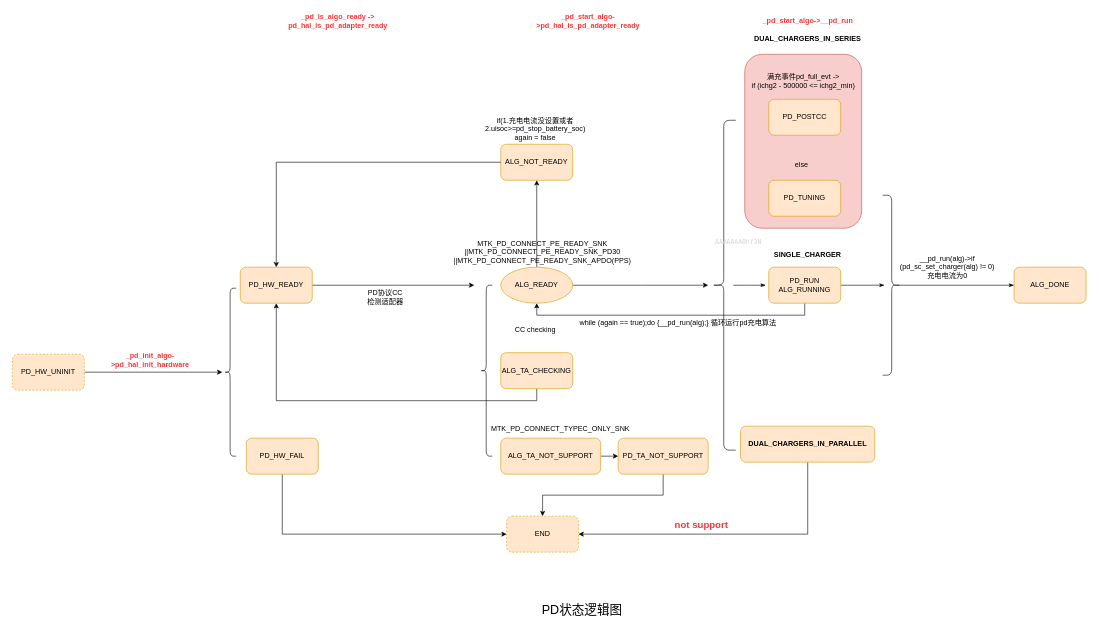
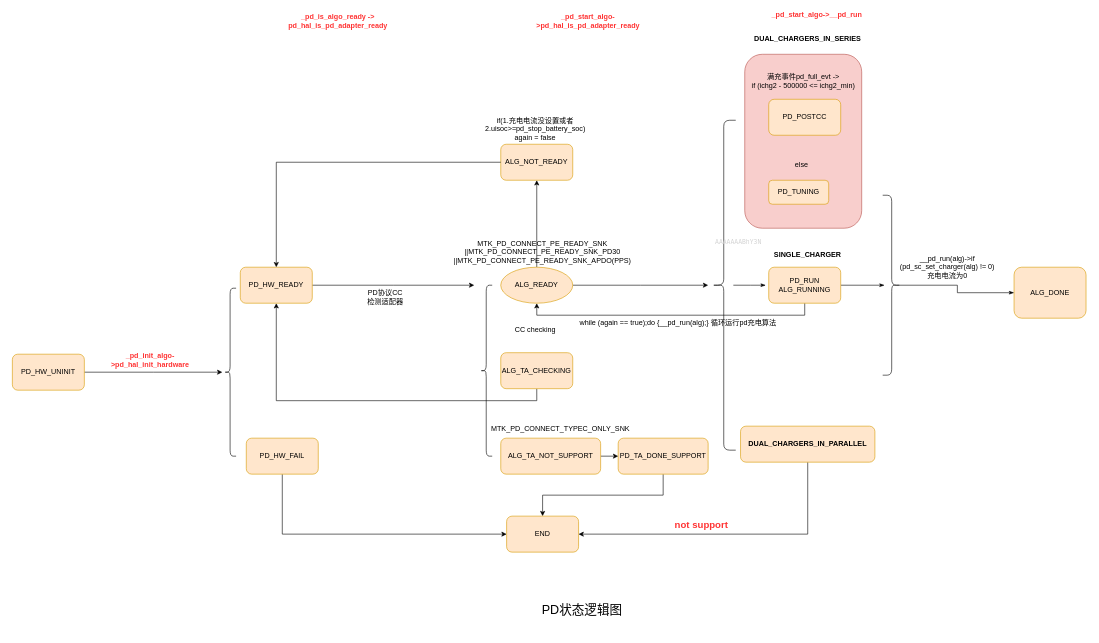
  <mxCell id="0" />
  <mxCell id="1" parent="0" />
  <mxCell id="2" value="" style="rounded=1;whiteSpace=wrap;html=1;fillColor=#f8cecc;strokeColor=#b85450;" parent="1" vertex="1"><mxGeometry x="1241" y="90" width="195" height="290" as="geometry" /></mxCell>
  <mxCell id="3" style="edgeStyle=orthogonalEdgeStyle;rounded=0;orthogonalLoop=1;jettySize=auto;html=1;exitX=0.5;exitY=1;exitDx=0;exitDy=0;entryX=0.5;entryY=1;entryDx=0;entryDy=0;" parent="1" source="4" target="19" edge="1"><mxGeometry relative="1" as="geometry" /></mxCell>
  <mxCell id="4" value="&lt;span style=&quot;&quot;&gt;ALG_TA_CHECKING&lt;/span&gt;" style="rounded=1;whiteSpace=wrap;html=1;fillColor=#ffe6cc;strokeColor=#d79b00;" parent="1" vertex="1"><mxGeometry x="834.25" y="587.5" width="120" height="60" as="geometry" /></mxCell>
  <mxCell id="5" value="&lt;div&gt;ALG_NOT_READY&lt;/div&gt;" style="rounded=1;whiteSpace=wrap;html=1;fillColor=#ffe6cc;strokeColor=#d79b00;" parent="1" vertex="1"><mxGeometry x="834.25" y="240" width="120" height="60" as="geometry" /></mxCell>
  <mxCell id="6" style="edgeStyle=orthogonalEdgeStyle;rounded=0;orthogonalLoop=1;jettySize=auto;html=1;exitX=1;exitY=0.5;exitDx=0;exitDy=0;entryX=0.9;entryY=0.5;entryDx=0;entryDy=0;entryPerimeter=0;endArrow=classicThin;endFill=1;" parent="1" source="8" target="26" edge="1"><mxGeometry relative="1" as="geometry" /></mxCell>
  <mxCell id="7" style="edgeStyle=orthogonalEdgeStyle;rounded=0;orthogonalLoop=1;jettySize=auto;html=1;exitX=0.5;exitY=1;exitDx=0;exitDy=0;entryX=0.5;entryY=1;entryDx=0;entryDy=0;" parent="1" source="8" target="33" edge="1"><mxGeometry relative="1" as="geometry" /></mxCell>
  <mxCell id="8" value="&lt;div&gt;PD_RUN&lt;/div&gt;&lt;div&gt;ALG_RUNNING&lt;br&gt;&lt;/div&gt;" style="rounded=1;whiteSpace=wrap;html=1;fillColor=#ffe6cc;strokeColor=#d79b00;" parent="1" vertex="1"><mxGeometry x="1281" y="445" width="120" height="60" as="geometry" /></mxCell>
  <mxCell id="9" value="&lt;div&gt;PD_POSTCC&lt;/div&gt;" style="rounded=1;whiteSpace=wrap;html=1;fillColor=#ffe6cc;strokeColor=#d79b00;" parent="1" vertex="1"><mxGeometry x="1281" y="165" width="120" height="60" as="geometry" /></mxCell>
  <mxCell id="10" style="edgeStyle=orthogonalEdgeStyle;rounded=0;orthogonalLoop=1;jettySize=auto;html=1;exitX=0.5;exitY=1;exitDx=0;exitDy=0;entryX=0.5;entryY=0;entryDx=0;entryDy=0;fontColor=#FF3333;" parent="1" source="11" target="34" edge="1"><mxGeometry relative="1" as="geometry" /></mxCell>
- <mxCell id="11" value="&lt;div&gt;PD_TA_NOT_SUPPORT&lt;/div&gt;" style="rounded=1;whiteSpace=wrap;html=1;fillColor=#ffe6cc;strokeColor=#d79b00;" parent="1" vertex="1"><mxGeometry x="1030" y="730" width="150" height="60" as="geometry" /></mxCell>
+ <mxCell id="11" value="&lt;div&gt;PD_TA_DONE_SUPPORT&lt;/div&gt;" style="rounded=1;whiteSpace=wrap;html=1;fillColor=#ffe6cc;strokeColor=#d79b00;" parent="1" vertex="1"><mxGeometry x="1030" y="730" width="150" height="60" as="geometry" /></mxCell>
  <mxCell id="12" value="MTK_PD_CONNECT_TYPEC_ONLY_SNK" style="text;html=1;strokeColor=none;fillColor=none;align=center;verticalAlign=middle;whiteSpace=wrap;rounded=0;" parent="1" vertex="1"><mxGeometry x="904" y="700" width="60" height="30" as="geometry" /></mxCell>
  <mxCell id="13" value="&lt;b&gt;&lt;font color=&quot;#ff3333&quot;&gt;_pd_is_algo_ready -&amp;gt;&lt;br&gt;pd_hal_is_pd_adapter_ready&lt;/font&gt;&lt;/b&gt;" style="text;html=1;strokeColor=none;fillColor=none;align=center;verticalAlign=middle;whiteSpace=wrap;rounded=0;" parent="1" vertex="1"><mxGeometry x="498.25" y="20" width="130" height="30" as="geometry" /></mxCell>
  <mxCell id="14" style="edgeStyle=orthogonalEdgeStyle;rounded=0;orthogonalLoop=1;jettySize=auto;html=1;exitX=0.9;exitY=0.5;exitDx=0;exitDy=0;exitPerimeter=0;endArrow=classicThin;endFill=1;" parent="1" source="15" edge="1"><mxGeometry relative="1" as="geometry"><mxPoint x="1276" y="475" as="targetPoint" /></mxGeometry></mxCell>
  <mxCell id="15" value="" style="shape=curlyBracket;whiteSpace=wrap;html=1;rounded=1;" parent="1" vertex="1"><mxGeometry x="1186" y="200" width="40" height="550" as="geometry" /></mxCell>
  <mxCell id="16" value="&lt;div&gt;MTK_PD_CONNECT_PE_READY_SNK ||&lt;span style=&quot;background-color: initial;&quot;&gt;MTK_PD_CONNECT_PE_READY_SNK_PD30 ||&lt;/span&gt;&lt;span style=&quot;background-color: initial;&quot;&gt;MTK_PD_CONNECT_PE_READY_SNK_APDO(PPS)&lt;/span&gt;&lt;/div&gt;" style="text;html=1;strokeColor=none;fillColor=none;align=center;verticalAlign=middle;whiteSpace=wrap;rounded=0;" parent="1" vertex="1"><mxGeometry x="894.13" y="400" width="19.75" height="40" as="geometry" /></mxCell>
  <mxCell id="17" value="&lt;div&gt;if(1.充电电流没设置或者&lt;/div&gt;&lt;div&gt;&lt;span&gt;&lt;/span&gt;2.uisoc&amp;gt;=pd_stop_battery_soc)&lt;/div&gt;&lt;div&gt;again = false&lt;/div&gt;" style="text;html=1;strokeColor=none;fillColor=none;align=center;verticalAlign=middle;whiteSpace=wrap;rounded=0;" parent="1" vertex="1"><mxGeometry x="792" y="200" width="200" height="30" as="geometry" /></mxCell>
  <mxCell id="18" style="edgeStyle=orthogonalEdgeStyle;rounded=0;orthogonalLoop=1;jettySize=auto;html=1;exitX=1;exitY=0.5;exitDx=0;exitDy=0;" parent="1" source="19" edge="1"><mxGeometry relative="1" as="geometry"><mxPoint x="790" y="475" as="targetPoint" /></mxGeometry></mxCell>
  <mxCell id="19" value="PD_HW_READY" style="rounded=1;whiteSpace=wrap;html=1;fillColor=#ffe6cc;strokeColor=#d79b00;" parent="1" vertex="1"><mxGeometry x="400" y="445" width="120" height="60" as="geometry" /></mxCell>
  <mxCell id="20" value="PD协议CC检测适配器" style="text;html=1;strokeColor=none;fillColor=none;align=center;verticalAlign=middle;whiteSpace=wrap;rounded=0;" parent="1" vertex="1"><mxGeometry x="610" y="480" width="63.5" height="30" as="geometry" /></mxCell>
- <mxCell id="21" value="&lt;div&gt;ALG_DONE&lt;/div&gt;" style="rounded=1;whiteSpace=wrap;html=1;fillColor=#ffe6cc;strokeColor=#d79b00;" parent="1" vertex="1"><mxGeometry x="1690" y="445" width="120" height="60" as="geometry" /></mxCell>
+ <mxCell id="21" value="&lt;div&gt;ALG_DONE&lt;/div&gt;" style="rounded=1;whiteSpace=wrap;html=1;fillColor=#ffe6cc;strokeColor=#d79b00;" parent="1" vertex="1"><mxGeometry x="1690" y="445" width="120" height="85" as="geometry" /></mxCell>
  <mxCell id="22" value="满充事件pd_full_evt -&amp;gt;&lt;br&gt;if (ichg2 - 500000 &amp;lt;= ichg2_min)" style="text;html=1;strokeColor=none;fillColor=none;align=center;verticalAlign=middle;whiteSpace=wrap;rounded=0;" parent="1" vertex="1"><mxGeometry x="1228.5" y="120" width="220" height="30" as="geometry" /></mxCell>
- <mxCell id="23" value="&lt;div&gt;PD_TUNING&lt;/div&gt;" style="rounded=1;whiteSpace=wrap;html=1;fillColor=#ffe6cc;strokeColor=#d79b00;" parent="1" vertex="1"><mxGeometry x="1281" y="300" width="120" height="60" as="geometry" /></mxCell>
+ <mxCell id="23" value="&lt;div&gt;PD_TUNING&lt;/div&gt;" style="rounded=1;whiteSpace=wrap;html=1;fillColor=#ffe6cc;strokeColor=#d79b00;" parent="1" vertex="1"><mxGeometry x="1281" y="300" width="100" height="40" as="geometry" /></mxCell>
  <mxCell id="24" value="else" style="text;html=1;strokeColor=none;fillColor=none;align=center;verticalAlign=middle;whiteSpace=wrap;rounded=0;" parent="1" vertex="1"><mxGeometry x="1306" y="260" width="60" height="30" as="geometry" /></mxCell>
  <mxCell id="25" style="edgeStyle=orthogonalEdgeStyle;rounded=0;orthogonalLoop=1;jettySize=auto;html=1;exitX=0.1;exitY=0.5;exitDx=0;exitDy=0;exitPerimeter=0;entryX=0;entryY=0.5;entryDx=0;entryDy=0;endArrow=classicThin;endFill=1;" parent="1" source="26" target="21" edge="1"><mxGeometry relative="1" as="geometry" /></mxCell>
  <mxCell id="26" value="" style="shape=curlyBracket;whiteSpace=wrap;html=1;rounded=1;flipH=1;" parent="1" vertex="1"><mxGeometry x="1471" y="325" width="30" height="300" as="geometry" /></mxCell>
  <mxCell id="27" value="__pd_run(alg)-&amp;gt;if (pd_sc_set_charger(alg) != 0)&lt;br&gt;充电电流为0" style="text;html=1;strokeColor=none;fillColor=none;align=center;verticalAlign=middle;whiteSpace=wrap;rounded=0;" parent="1" vertex="1"><mxGeometry x="1474" y="430" width="210" height="30" as="geometry" /></mxCell>
  <mxCell id="28" value="&lt;b&gt;DUAL_CHARGERS_IN_SERIES&lt;/b&gt;" style="text;html=1;strokeColor=none;fillColor=none;align=center;verticalAlign=middle;whiteSpace=wrap;rounded=0;" parent="1" vertex="1"><mxGeometry x="1316" y="50" width="60" height="30" as="geometry" /></mxCell>
  <mxCell id="29" value="&lt;b&gt;SINGLE_CHARGER&lt;/b&gt;" style="text;html=1;strokeColor=none;fillColor=none;align=center;verticalAlign=middle;whiteSpace=wrap;rounded=0;" parent="1" vertex="1"><mxGeometry x="1316" y="410" width="60" height="30" as="geometry" /></mxCell>
  <mxCell id="30" value="&lt;font style=&quot;font-size: 21px;&quot;&gt;PD状态逻辑图&lt;/font&gt;" style="text;html=1;strokeColor=none;fillColor=none;align=center;verticalAlign=middle;whiteSpace=wrap;rounded=0;" parent="1" vertex="1"><mxGeometry x="880" y="980" width="180" height="70" as="geometry" /></mxCell>
  <mxCell id="31" style="edgeStyle=orthogonalEdgeStyle;rounded=0;orthogonalLoop=1;jettySize=auto;html=1;exitX=0.5;exitY=0;exitDx=0;exitDy=0;entryX=0.5;entryY=1;entryDx=0;entryDy=0;" parent="1" source="33" target="5" edge="1"><mxGeometry relative="1" as="geometry" /></mxCell>
  <mxCell id="32" style="edgeStyle=orthogonalEdgeStyle;rounded=0;orthogonalLoop=1;jettySize=auto;html=1;exitX=1;exitY=0.5;exitDx=0;exitDy=0;" parent="1" source="33" edge="1"><mxGeometry relative="1" as="geometry"><mxPoint x="1180" y="475" as="targetPoint" /></mxGeometry></mxCell>
  <mxCell id="33" value="ALG_READY" style="ellipse;whiteSpace=wrap;html=1;fillColor=#ffe6cc;strokeColor=#d79b00;" parent="1" vertex="1"><mxGeometry x="834.25" y="445" width="120" height="60" as="geometry" /></mxCell>
- <mxCell id="34" value="&lt;span style=&quot;&quot;&gt;END&lt;/span&gt;" style="rounded=1;whiteSpace=wrap;html=1;fillColor=#ffe6cc;strokeColor=#d79b00;dashed=1;" parent="1" vertex="1"><mxGeometry x="844" y="860" width="120" height="60" as="geometry" /></mxCell>
+ <mxCell id="34" value="&lt;span style=&quot;&quot;&gt;END&lt;/span&gt;" style="rounded=1;whiteSpace=wrap;html=1;fillColor=#ffe6cc;strokeColor=#d79b00;" parent="1" vertex="1"><mxGeometry x="844" y="860" width="120" height="60" as="geometry" /></mxCell>
  <mxCell id="35" style="edgeStyle=orthogonalEdgeStyle;rounded=0;orthogonalLoop=1;jettySize=auto;html=1;exitX=1;exitY=0.5;exitDx=0;exitDy=0;entryX=0;entryY=0.5;entryDx=0;entryDy=0;" parent="1" source="36" target="11" edge="1"><mxGeometry relative="1" as="geometry" /></mxCell>
  <mxCell id="36" value="ALG_TA_NOT_SUPPORT" style="rounded=1;whiteSpace=wrap;html=1;fillColor=#ffe6cc;strokeColor=#d79b00;" parent="1" vertex="1"><mxGeometry x="834.25" y="730" width="166.5" height="60" as="geometry" /></mxCell>
  <mxCell id="37" value="" style="edgeStyle=elbowEdgeStyle;elbow=vertical;endArrow=classic;html=1;rounded=0;entryX=0.5;entryY=0;entryDx=0;entryDy=0;exitX=0;exitY=0.5;exitDx=0;exitDy=0;" parent="1" source="5" target="19" edge="1"><mxGeometry width="50" height="50" relative="1" as="geometry"><mxPoint x="840" y="380" as="sourcePoint" /><mxPoint x="890" y="330" as="targetPoint" /><Array as="points"><mxPoint x="660" y="270" /></Array></mxGeometry></mxCell>
  <mxCell id="38" value="CC checking" style="text;html=1;strokeColor=none;fillColor=none;align=center;verticalAlign=middle;whiteSpace=wrap;rounded=0;" parent="1" vertex="1"><mxGeometry x="844" y="535" width="96" height="30" as="geometry" /></mxCell>
  <mxCell id="39" value="&lt;b&gt;&lt;font color=&quot;#ff3333&quot;&gt;_pd_start_algo-&amp;gt;pd_hal_is_pd_adapter_ready&lt;/font&gt;&lt;/b&gt;" style="text;html=1;strokeColor=none;fillColor=none;align=center;verticalAlign=middle;whiteSpace=wrap;rounded=0;" parent="1" vertex="1"><mxGeometry x="860" y="20" width="240" height="30" as="geometry" /></mxCell>
  <mxCell id="40" style="edgeStyle=orthogonalEdgeStyle;rounded=0;orthogonalLoop=1;jettySize=auto;html=1;exitX=1;exitY=0.5;exitDx=0;exitDy=0;" parent="1" source="41" edge="1"><mxGeometry relative="1" as="geometry"><mxPoint x="370" y="620" as="targetPoint" /></mxGeometry></mxCell>
- <mxCell id="41" value="PD_HW_UNINIT" style="rounded=1;whiteSpace=wrap;html=1;fillColor=#ffe6cc;strokeColor=#d79b00;dashed=1;" parent="1" vertex="1"><mxGeometry x="20" y="590" width="120" height="60" as="geometry" /></mxCell>
+ <mxCell id="41" value="PD_HW_UNINIT" style="rounded=1;whiteSpace=wrap;html=1;fillColor=#ffe6cc;strokeColor=#d79b00;" parent="1" vertex="1"><mxGeometry x="20" y="590" width="120" height="60" as="geometry" /></mxCell>
  <mxCell id="42" value="&lt;b&gt;&lt;font color=&quot;#ff3333&quot;&gt;_pd_init_algo-&amp;gt;pd_hal_init_hardware&lt;/font&gt;&lt;/b&gt;" style="text;html=1;strokeColor=none;fillColor=none;align=center;verticalAlign=middle;whiteSpace=wrap;rounded=0;" parent="1" vertex="1"><mxGeometry x="150" y="585" width="200" height="30" as="geometry" /></mxCell>
  <mxCell id="43" value="" style="shape=curlyBracket;whiteSpace=wrap;html=1;rounded=1;size=0.5;" parent="1" vertex="1"><mxGeometry x="373" y="480" width="20" height="280" as="geometry" /></mxCell>
  <mxCell id="44" style="edgeStyle=orthogonalEdgeStyle;rounded=0;orthogonalLoop=1;jettySize=auto;html=1;exitX=0.5;exitY=1;exitDx=0;exitDy=0;entryX=0;entryY=0.5;entryDx=0;entryDy=0;" parent="1" source="45" target="34" edge="1"><mxGeometry relative="1" as="geometry" /></mxCell>
  <mxCell id="45" value="PD_HW_FAIL" style="rounded=1;whiteSpace=wrap;html=1;fillColor=#ffe6cc;strokeColor=#d79b00;" parent="1" vertex="1"><mxGeometry x="410" y="730" width="120" height="60" as="geometry" /></mxCell>
- <mxCell id="46" value="&lt;b style=&quot;color: rgb(0, 0, 0);&quot;&gt;&lt;font color=&quot;#ff3333&quot;&gt;_pd_start_algo-&amp;gt;__pd_run&lt;/font&gt;&lt;/b&gt;" style="text;html=1;strokeColor=none;fillColor=none;align=center;verticalAlign=middle;whiteSpace=wrap;rounded=0;fontColor=#FF3333;" parent="1" vertex="1"><mxGeometry x="1255.5" y="20" width="181" height="30" as="geometry" /></mxCell>
+ <mxCell id="46" value="&lt;b style=&quot;color: rgb(0, 0, 0);&quot;&gt;&lt;font color=&quot;#ff3333&quot;&gt;_pd_start_algo-&amp;gt;__pd_run&lt;/font&gt;&lt;/b&gt;" style="text;html=1;strokeColor=none;fillColor=none;align=center;verticalAlign=middle;whiteSpace=wrap;rounded=0;fontColor=#FF3333;" parent="1" vertex="1"><mxGeometry x="1270.5" y="10" width="181" height="30" as="geometry" /></mxCell>
  <mxCell id="47" style="edgeStyle=orthogonalEdgeStyle;rounded=0;orthogonalLoop=1;jettySize=auto;html=1;exitX=0.5;exitY=1;exitDx=0;exitDy=0;entryX=1;entryY=0.5;entryDx=0;entryDy=0;fontColor=#FF3333;" parent="1" source="48" target="34" edge="1"><mxGeometry relative="1" as="geometry" /></mxCell>
  <mxCell id="48" value="&lt;div&gt;&lt;b&gt;DUAL_CHARGERS_IN_PARALLEL&lt;/b&gt;&lt;/div&gt;" style="rounded=1;whiteSpace=wrap;html=1;fillColor=#ffe6cc;strokeColor=#d79b00;" parent="1" vertex="1"><mxGeometry x="1234" y="710" width="224" height="60" as="geometry" /></mxCell>
  <mxCell id="49" value="&lt;font style=&quot;font-size: 16px;&quot;&gt;&lt;b&gt;not support&lt;/b&gt;&lt;/font&gt;" style="text;html=1;strokeColor=none;fillColor=none;align=center;verticalAlign=middle;whiteSpace=wrap;rounded=0;fontColor=#FF3333;" parent="1" vertex="1"><mxGeometry x="1112" y="860" width="114" height="30" as="geometry" /></mxCell>
  <mxCell id="50" value="while (again == true);do {__pd_run(alg);} 循环运行pd充电算法" style="text;html=1;strokeColor=none;fillColor=none;align=center;verticalAlign=middle;whiteSpace=wrap;rounded=0;" parent="1" vertex="1"><mxGeometry x="940" y="528" width="380" height="20" as="geometry" /></mxCell>
  <mxCell id="51" value="&lt;pre style=&quot;color: rgb(212, 212, 212); font-size: 10.667px; font-style: normal; font-variant-ligatures: normal; font-variant-caps: normal; font-weight: 400; letter-spacing: normal; orphans: 2; text-align: start; text-indent: 0px; text-transform: none; widows: 2; word-spacing: 0px; -webkit-text-stroke-width: 0px; text-decoration-thickness: initial; text-decoration-style: initial; text-decoration-color: initial;&quot;&gt;AAAAAAABhY3N&lt;/pre&gt;" style="text;html=1;" parent="1" vertex="1"><mxGeometry x="1190" y="380" width="90" height="50" as="geometry" /></mxCell>
  <mxCell id="52" value="" style="shape=curlyBracket;whiteSpace=wrap;html=1;rounded=1;" parent="1" vertex="1"><mxGeometry x="800" y="475" width="20" height="285" as="geometry" /></mxCell>
